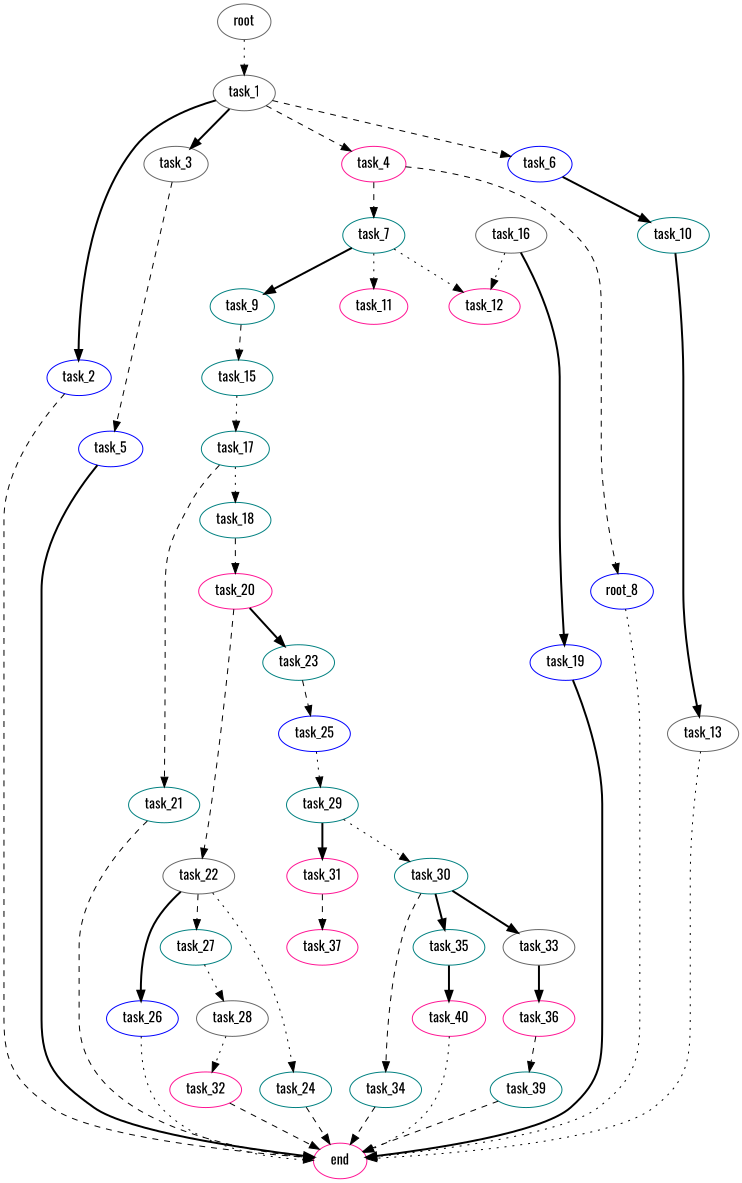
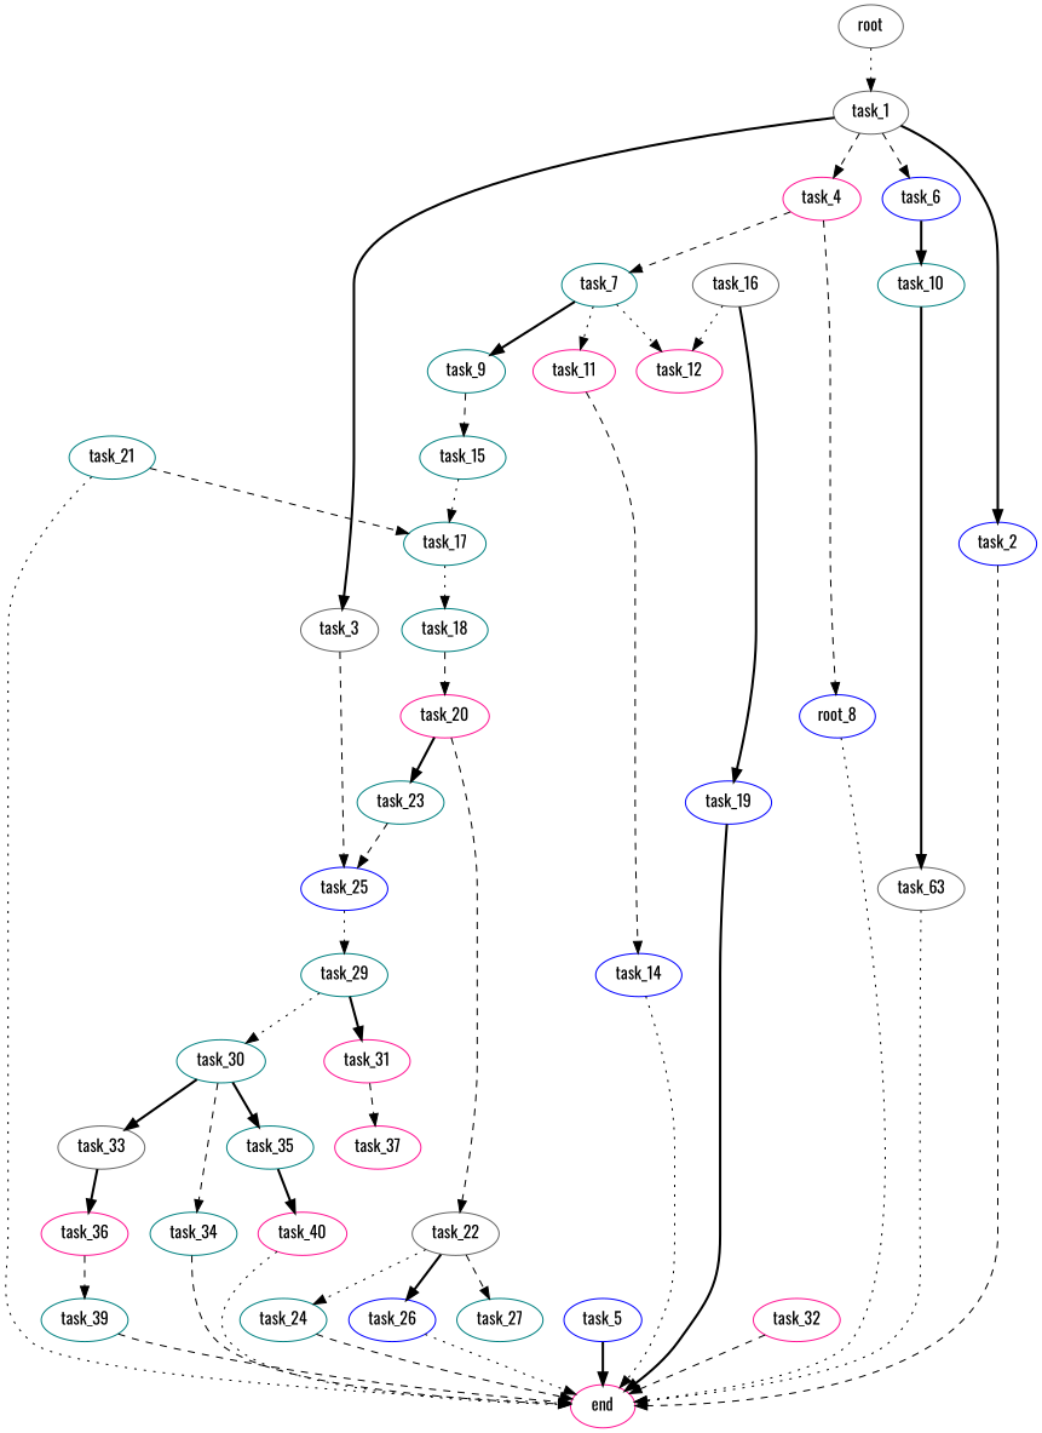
  digraph {
    fontname=Oswald
    node [color=teal fontname=Oswald]
    edge [fontname=Oswald style=dashed]
    root [color=gray40]
    task_1 [color=gray40]
    task_2 [color=blue]
    task_3 [color=gray40]
    task_4 [color=deeppink]
    task_6 [color=blue]
    end [color=deeppink]
    task_5 [color=blue]
    task_7
    n10 [color=blue label=root_8]
    task_10
    task_9
    task_11 [color=deeppink]
    task_12 [color=deeppink]
-   task_13 [color=gray40]
+   task_13 [color=gray40 label=task_63]
    task_15
+   task_14 [color=blue]
    task_17
    task_16 [color=gray40]
    task_19 [color=blue]
    task_18
    task_21
    task_20 [color=deeppink]
    task_22 [color=gray40]
    task_23
    task_24
    task_26 [color=blue]
    task_27
    task_25 [color=blue]
-   task_28 [color=gray40]
    task_29
    task_30
    task_31 [color=deeppink]
    task_32 [color=deeppink]
    task_33 [color=gray40]
    task_34
    task_35
    task_37 [color=deeppink]
    task_36 [color=deeppink]
    task_40 [color=deeppink]
    task_39
    root -> task_1 [style=dotted]
    task_1 -> task_2 [style=bold]
    task_1 -> task_3 [style=bold]
    task_1 -> task_4
    task_1 -> task_6
    task_2 -> end
-   task_3 -> task_5
+   task_3 -> task_25
    task_4 -> task_7
    task_4 -> n10
    task_6 -> task_10 [style=bold]
    task_5 -> end [style=bold]
    task_7 -> task_9 [style=bold]
    task_7 -> task_11 [style=dotted]
    task_7 -> task_12 [style=dotted]
    n10 -> end [style=dotted]
    task_10 -> task_13 [style=bold]
    task_9 -> task_15
+   task_11 -> task_14
    task_13 -> end [style=dotted]
    task_15 -> task_17 [style=dotted]
+   task_14 -> end [style=dotted]
    task_17 -> task_18 [style=dotted]
-   task_17 -> task_21
+   task_21 -> task_17
    task_16 -> task_12 [style=dotted]
    task_16 -> task_19 [style=bold]
    task_19 -> end [style=bold]
    task_18 -> task_20
-   task_21 -> end
+   task_21 -> end [style=dotted]
    task_20 -> task_22
    task_20 -> task_23 [style=bold]
    task_22 -> task_24 [style=dotted]
    task_22 -> task_26 [style=bold]
    task_22 -> task_27
    task_23 -> task_25
    task_24 -> end
    task_26 -> end [style=dotted]
-   task_27 -> task_28 [style=dotted]
    task_25 -> task_29 [style=dotted]
-   task_28 -> task_32 [style=dotted]
    task_29 -> task_30 [style=dotted]
    task_29 -> task_31 [style=bold]
    task_30 -> task_33 [style=bold]
    task_30 -> task_34
    task_30 -> task_35 [style=bold]
    task_31 -> task_37
    task_32 -> end
    task_33 -> task_36 [style=bold]
    task_34 -> end
    task_35 -> task_40 [style=bold]
    task_36 -> task_39
    task_40 -> end [style=dotted]
    task_39 -> end
  }
